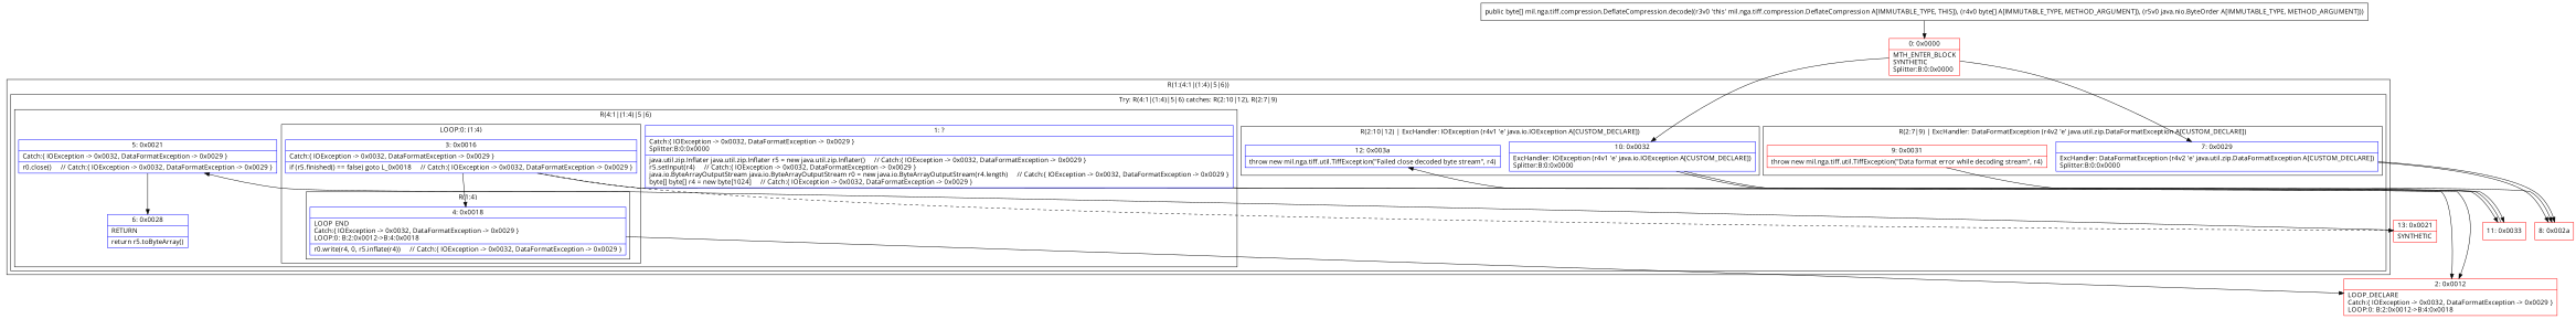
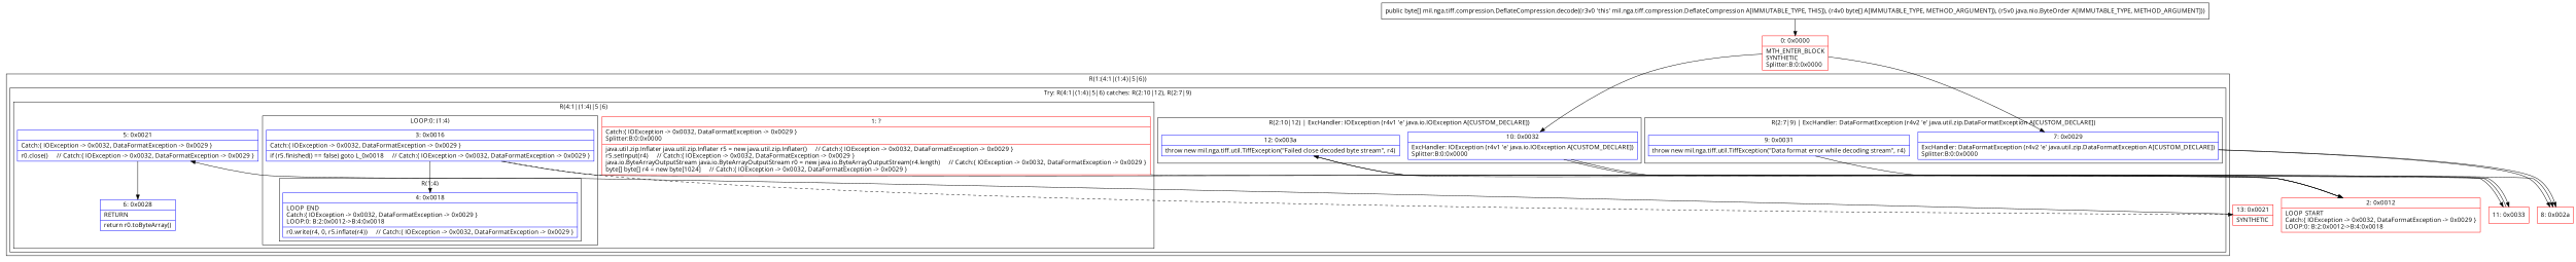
  digraph {
    fontname="Open Sans"
    node [color=blue fontname="Open Sans" shape=record]
    edge [fontname="Open Sans"]
    n1 [label="{4\:\ 0x0018|LOOP_END\lCatch:\{ IOException \-\> 0x0032, DataFormatException \-\> 0x0029 \}\lLOOP:0: B:2:0x0012\-\>B:4:0x0018\l|r0.write(r4, 0, r5.inflate(r4))     \/\/ Catch:\{ IOException \-\> 0x0032, DataFormatException \-\> 0x0029 \}\l}"]
    n2 [label="{3\:\ 0x0016|Catch:\{ IOException \-\> 0x0032, DataFormatException \-\> 0x0029 \}\l|if (r5.finished() == false) goto L_0x0018     \/\/ Catch:\{ IOException \-\> 0x0032, DataFormatException \-\> 0x0029 \}\l}"]
-   n3 [label="{1\:\ ?|Catch:\{ IOException \-\> 0x0032, DataFormatException \-\> 0x0029 \}\lSplitter:B:0:0x0000\l|java.util.zip.Inflater java.util.zip.Inflater r5 = new java.util.zip.Inflater()     \/\/ Catch:\{ IOException \-\> 0x0032, DataFormatException \-\> 0x0029 \}\lr5.setInput(r4)     \/\/ Catch:\{ IOException \-\> 0x0032, DataFormatException \-\> 0x0029 \}\ljava.io.ByteArrayOutputStream java.io.ByteArrayOutputStream r0 = new java.io.ByteArrayOutputStream(r4.length)     \/\/ Catch:\{ IOException \-\> 0x0032, DataFormatException \-\> 0x0029 \}\lbyte[] byte[] r4 = new byte[1024]     \/\/ Catch:\{ IOException \-\> 0x0032, DataFormatException \-\> 0x0029 \}\l}"]
+   n3 [color=red label="{1\:\ ?|Catch:\{ IOException \-\> 0x0032, DataFormatException \-\> 0x0029 \}\lSplitter:B:0:0x0000\l|java.util.zip.Inflater java.util.zip.Inflater r5 = new java.util.zip.Inflater()     \/\/ Catch:\{ IOException \-\> 0x0032, DataFormatException \-\> 0x0029 \}\lr5.setInput(r4)     \/\/ Catch:\{ IOException \-\> 0x0032, DataFormatException \-\> 0x0029 \}\ljava.io.ByteArrayOutputStream java.io.ByteArrayOutputStream r0 = new java.io.ByteArrayOutputStream(r4.length)     \/\/ Catch:\{ IOException \-\> 0x0032, DataFormatException \-\> 0x0029 \}\lbyte[] byte[] r4 = new byte[1024]     \/\/ Catch:\{ IOException \-\> 0x0032, DataFormatException \-\> 0x0029 \}\l}"]
    n4 [label="{5\:\ 0x0021|Catch:\{ IOException \-\> 0x0032, DataFormatException \-\> 0x0029 \}\l|r0.close()     \/\/ Catch:\{ IOException \-\> 0x0032, DataFormatException \-\> 0x0029 \}\l}"]
-   n5 [label="{6\:\ 0x0028|RETURN\l|return r5.toByteArray()\l}"]
+   n5 [label="{6\:\ 0x0028|RETURN\l|return r0.toByteArray()\l}"]
    n6 [label="{10\:\ 0x0032|ExcHandler: IOException (r4v1 'e' java.io.IOException A[CUSTOM_DECLARE])\lSplitter:B:0:0x0000\l}"]
    n7 [label="{12\:\ 0x003a|throw new mil.nga.tiff.util.TiffException(\"Failed close decoded byte stream\", r4)\l}"]
    n8 [label="{7\:\ 0x0029|ExcHandler: DataFormatException (r4v2 'e' java.util.zip.DataFormatException A[CUSTOM_DECLARE])\lSplitter:B:0:0x0000\l}"]
-   n9 [color=red label="{9\:\ 0x0031|throw new mil.nga.tiff.util.TiffException(\"Data format error while decoding stream\", r4)\l}"]
-   n10 [color=red label="{2\:\ 0x0012|LOOP_DECLARE\lCatch:\{ IOException \-\> 0x0032, DataFormatException \-\> 0x0029 \}\lLOOP:0: B:2:0x0012\-\>B:4:0x0018\l}"]
+   n9 [label="{9\:\ 0x0031|throw new mil.nga.tiff.util.TiffException(\"Data format error while decoding stream\", r4)\l}"]
+   n10 [color=red label="{2\:\ 0x0012|LOOP_START\lCatch:\{ IOException \-\> 0x0032, DataFormatException \-\> 0x0029 \}\lLOOP:0: B:2:0x0012\-\>B:4:0x0018\l}"]
    n11 [color=red label="{13\:\ 0x0021|SYNTHETIC\l}"]
    n12 [color=red label="{11\:\ 0x0033}"]
    n13 [color=red label="{8\:\ 0x002a}"]
    n14 [color=red label="{0\:\ 0x0000|MTH_ENTER_BLOCK\lSYNTHETIC\lSplitter:B:0:0x0000\l}"]
    n15 [label="{public byte[] mil.nga.tiff.compression.DeflateCompression.decode((r3v0 'this' mil.nga.tiff.compression.DeflateCompression A[IMMUTABLE_TYPE, THIS]), (r4v0 byte[] A[IMMUTABLE_TYPE, METHOD_ARGUMENT]), (r5v0 java.nio.ByteOrder A[IMMUTABLE_TYPE, METHOD_ARGUMENT])) }" color=""]
    subgraph cluster_1 {
      label="R(1:(4:1|(1:4)|5|6))"
      subgraph cluster_2 {
        label="Try: R(4:1|(1:4)|5|6) catches: R(2:10|12), R(2:7|9)"
        subgraph cluster_3 {
          label="R(4:1|(1:4)|5|6)"
          n3
          n4
          n5
          subgraph cluster_4 {
            label="LOOP:0: (1:4)"
            n2
            subgraph cluster_5 {
              label="R(1:4)"
              n1
            }
          }
        }
        subgraph cluster_6 {
          label="R(2:10|12) | ExcHandler: IOException (r4v1 'e' java.io.IOException A[CUSTOM_DECLARE])\l"
          n6
          n7
        }
        subgraph cluster_7 {
          label="R(2:7|9) | ExcHandler: DataFormatException (r4v2 'e' java.util.zip.DataFormatException A[CUSTOM_DECLARE])\l"
          n8
          n9
        }
      }
    }
    subgraph cluster_8 {
      label="R(2:10|12) | ExcHandler: IOException (r4v1 'e' java.io.IOException A[CUSTOM_DECLARE])\l"
    }
    subgraph cluster_9 {
      label="R(2:7|9) | ExcHandler: DataFormatException (r4v2 'e' java.util.zip.DataFormatException A[CUSTOM_DECLARE])\l"
    }
-   n1 -> n10
+   n7 -> n10
    n2 -> n1
    n2 -> n10
    n2 -> n11 [style=dashed]
    n3 -> n10
    n4 -> n5
    n6 -> n12
    n6 -> n12
    n8 -> n13
    n8 -> n13
    n9 -> n13
    n11 -> n4
    n12 -> n7
    n14 -> n6
    n14 -> n8
    n15 -> n14
  }
